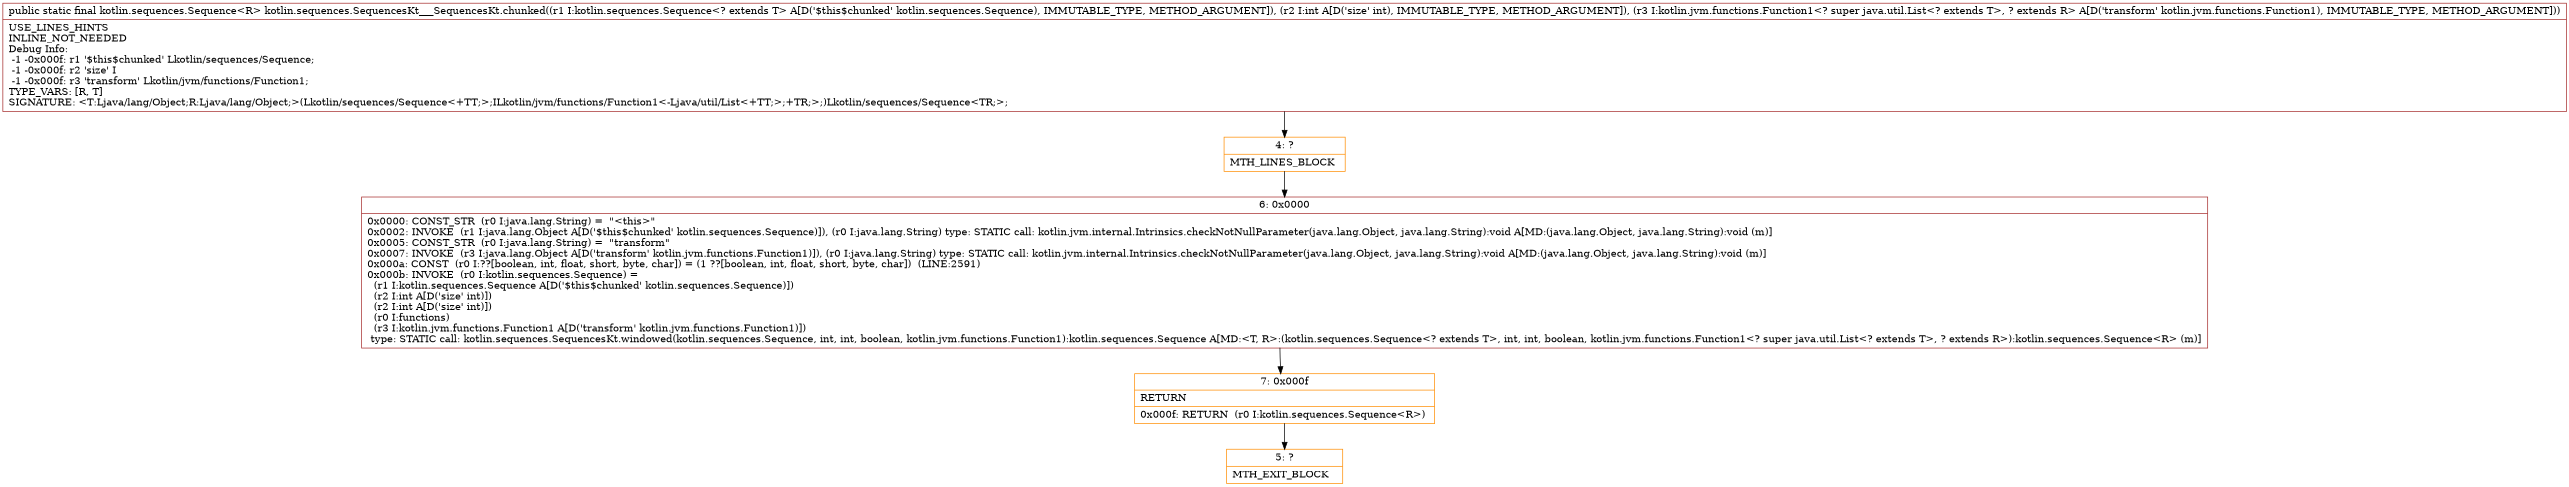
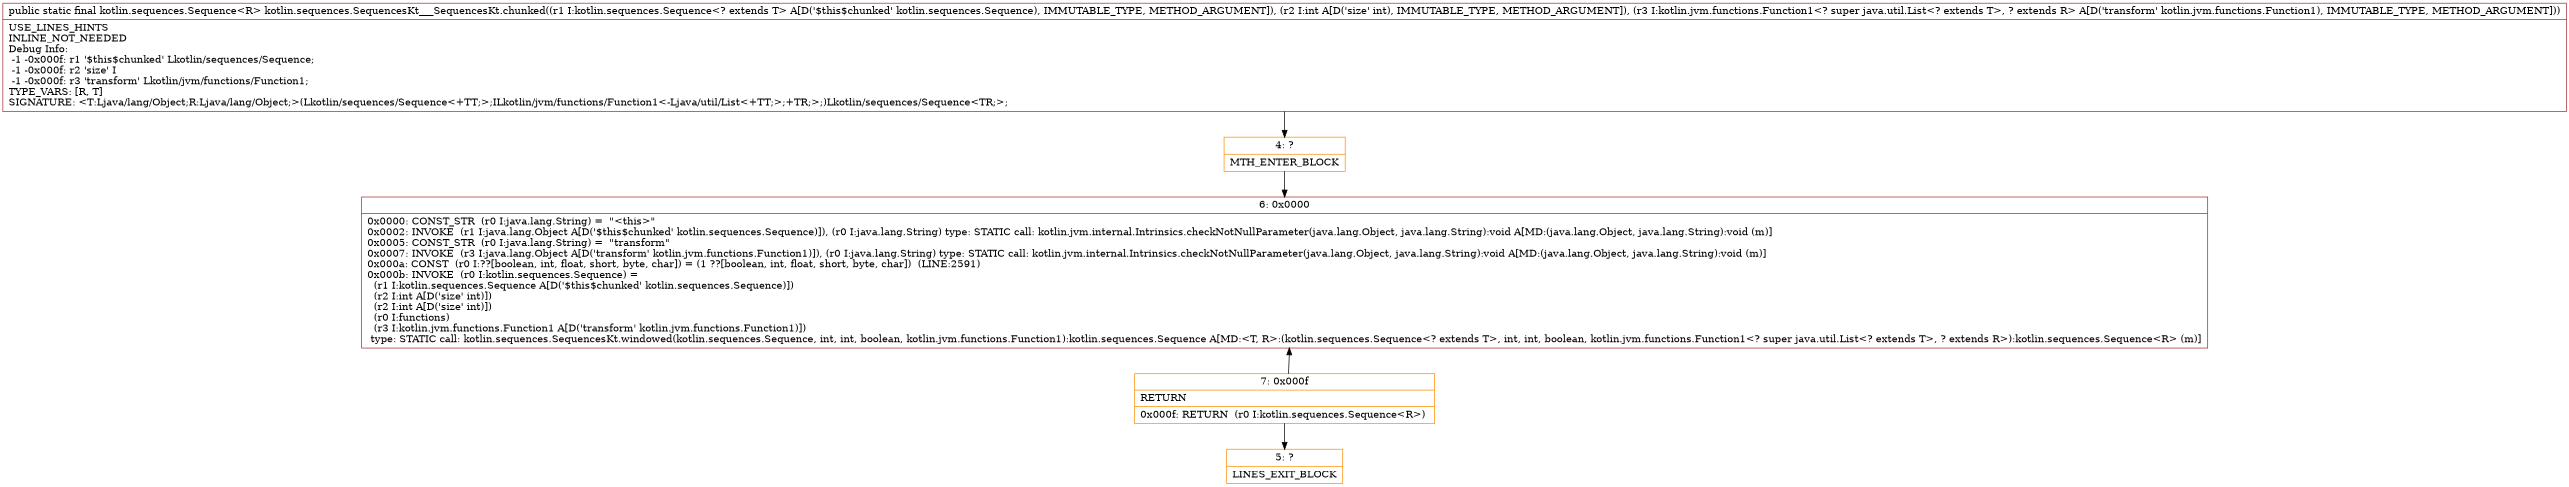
  digraph {
    node [color=darkorange shape=record]
-   n1 [label="{4\:\ ?|MTH_LINES_BLOCK\l}"]
+   n1 [label="{4\:\ ?|MTH_ENTER_BLOCK\l}"]
    n2 [color=brown label="{6\:\ 0x0000|0x0000: CONST_STR  (r0 I:java.lang.String) =  \"\<this\>\" \l0x0002: INVOKE  (r1 I:java.lang.Object A[D('$this$chunked' kotlin.sequences.Sequence)]), (r0 I:java.lang.String) type: STATIC call: kotlin.jvm.internal.Intrinsics.checkNotNullParameter(java.lang.Object, java.lang.String):void A[MD:(java.lang.Object, java.lang.String):void (m)]\l0x0005: CONST_STR  (r0 I:java.lang.String) =  \"transform\" \l0x0007: INVOKE  (r3 I:java.lang.Object A[D('transform' kotlin.jvm.functions.Function1)]), (r0 I:java.lang.String) type: STATIC call: kotlin.jvm.internal.Intrinsics.checkNotNullParameter(java.lang.Object, java.lang.String):void A[MD:(java.lang.Object, java.lang.String):void (m)]\l0x000a: CONST  (r0 I:??[boolean, int, float, short, byte, char]) = (1 ??[boolean, int, float, short, byte, char])  (LINE:2591)\l0x000b: INVOKE  (r0 I:kotlin.sequences.Sequence) = \l  (r1 I:kotlin.sequences.Sequence A[D('$this$chunked' kotlin.sequences.Sequence)])\l  (r2 I:int A[D('size' int)])\l  (r2 I:int A[D('size' int)])\l  (r0 I:functions)\l  (r3 I:kotlin.jvm.functions.Function1 A[D('transform' kotlin.jvm.functions.Function1)])\l type: STATIC call: kotlin.sequences.SequencesKt.windowed(kotlin.sequences.Sequence, int, int, boolean, kotlin.jvm.functions.Function1):kotlin.sequences.Sequence A[MD:\<T, R\>:(kotlin.sequences.Sequence\<? extends T\>, int, int, boolean, kotlin.jvm.functions.Function1\<? super java.util.List\<? extends T\>, ? extends R\>):kotlin.sequences.Sequence\<R\> (m)]\l}"]
    n3 [label="{7\:\ 0x000f|RETURN\l|0x000f: RETURN  (r0 I:kotlin.sequences.Sequence\<R\>) \l}"]
-   n4 [label="{5\:\ ?|MTH_EXIT_BLOCK\l}"]
+   n4 [label="{5\:\ ?|LINES_EXIT_BLOCK\l}"]
    n5 [color=brown label="{public static final kotlin.sequences.Sequence\<R\> kotlin.sequences.SequencesKt___SequencesKt.chunked((r1 I:kotlin.sequences.Sequence\<? extends T\> A[D('$this$chunked' kotlin.sequences.Sequence), IMMUTABLE_TYPE, METHOD_ARGUMENT]), (r2 I:int A[D('size' int), IMMUTABLE_TYPE, METHOD_ARGUMENT]), (r3 I:kotlin.jvm.functions.Function1\<? super java.util.List\<? extends T\>, ? extends R\> A[D('transform' kotlin.jvm.functions.Function1), IMMUTABLE_TYPE, METHOD_ARGUMENT]))  | USE_LINES_HINTS\lINLINE_NOT_NEEDED\lDebug Info:\l  \-1 \-0x000f: r1 '$this$chunked' Lkotlin\/sequences\/Sequence;\l  \-1 \-0x000f: r2 'size' I\l  \-1 \-0x000f: r3 'transform' Lkotlin\/jvm\/functions\/Function1;\lTYPE_VARS: [R, T]\lSIGNATURE: \<T:Ljava\/lang\/Object;R:Ljava\/lang\/Object;\>(Lkotlin\/sequences\/Sequence\<+TT;\>;ILkotlin\/jvm\/functions\/Function1\<\-Ljava\/util\/List\<+TT;\>;+TR;\>;)Lkotlin\/sequences\/Sequence\<TR;\>;\l}"]
    n1 -> n2
-   n2 -> n3
+   n3 -> n2
    n3 -> n4
    n5 -> n1
  }
